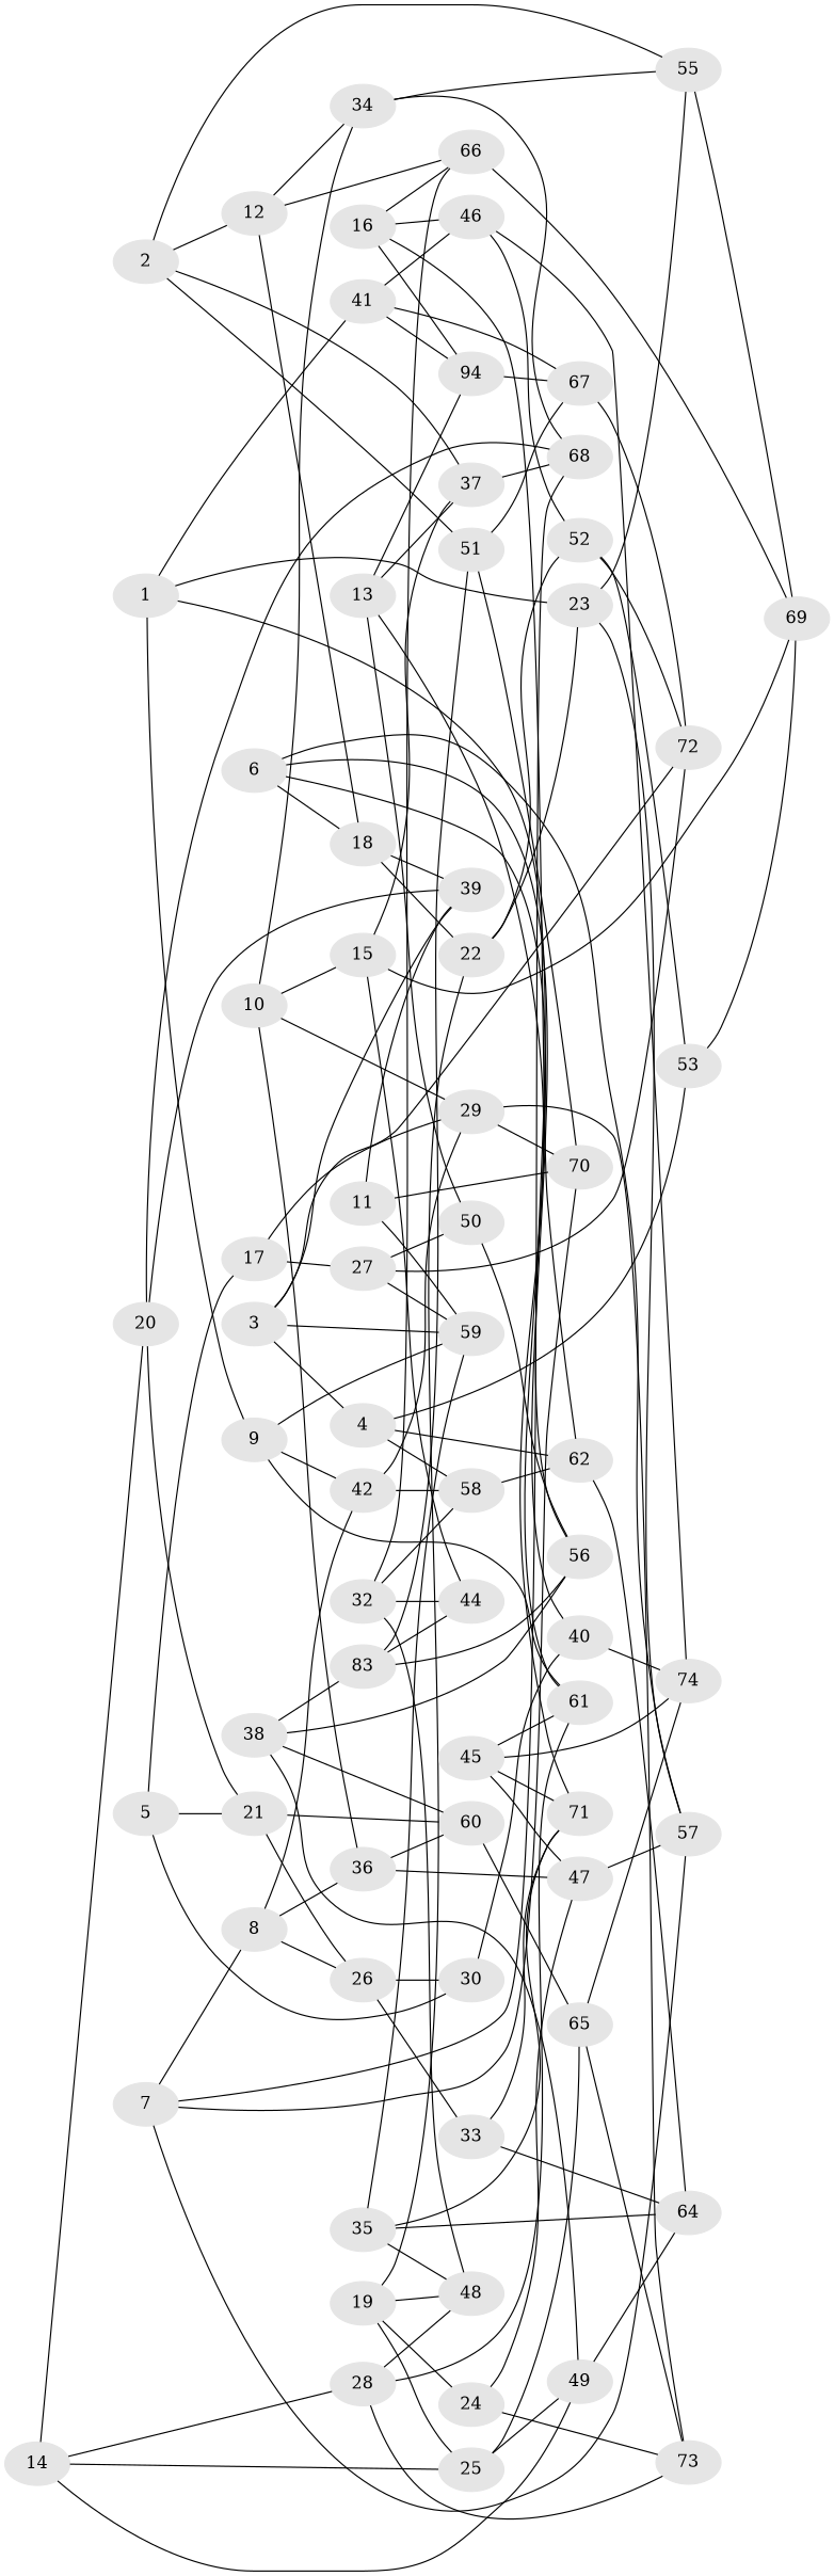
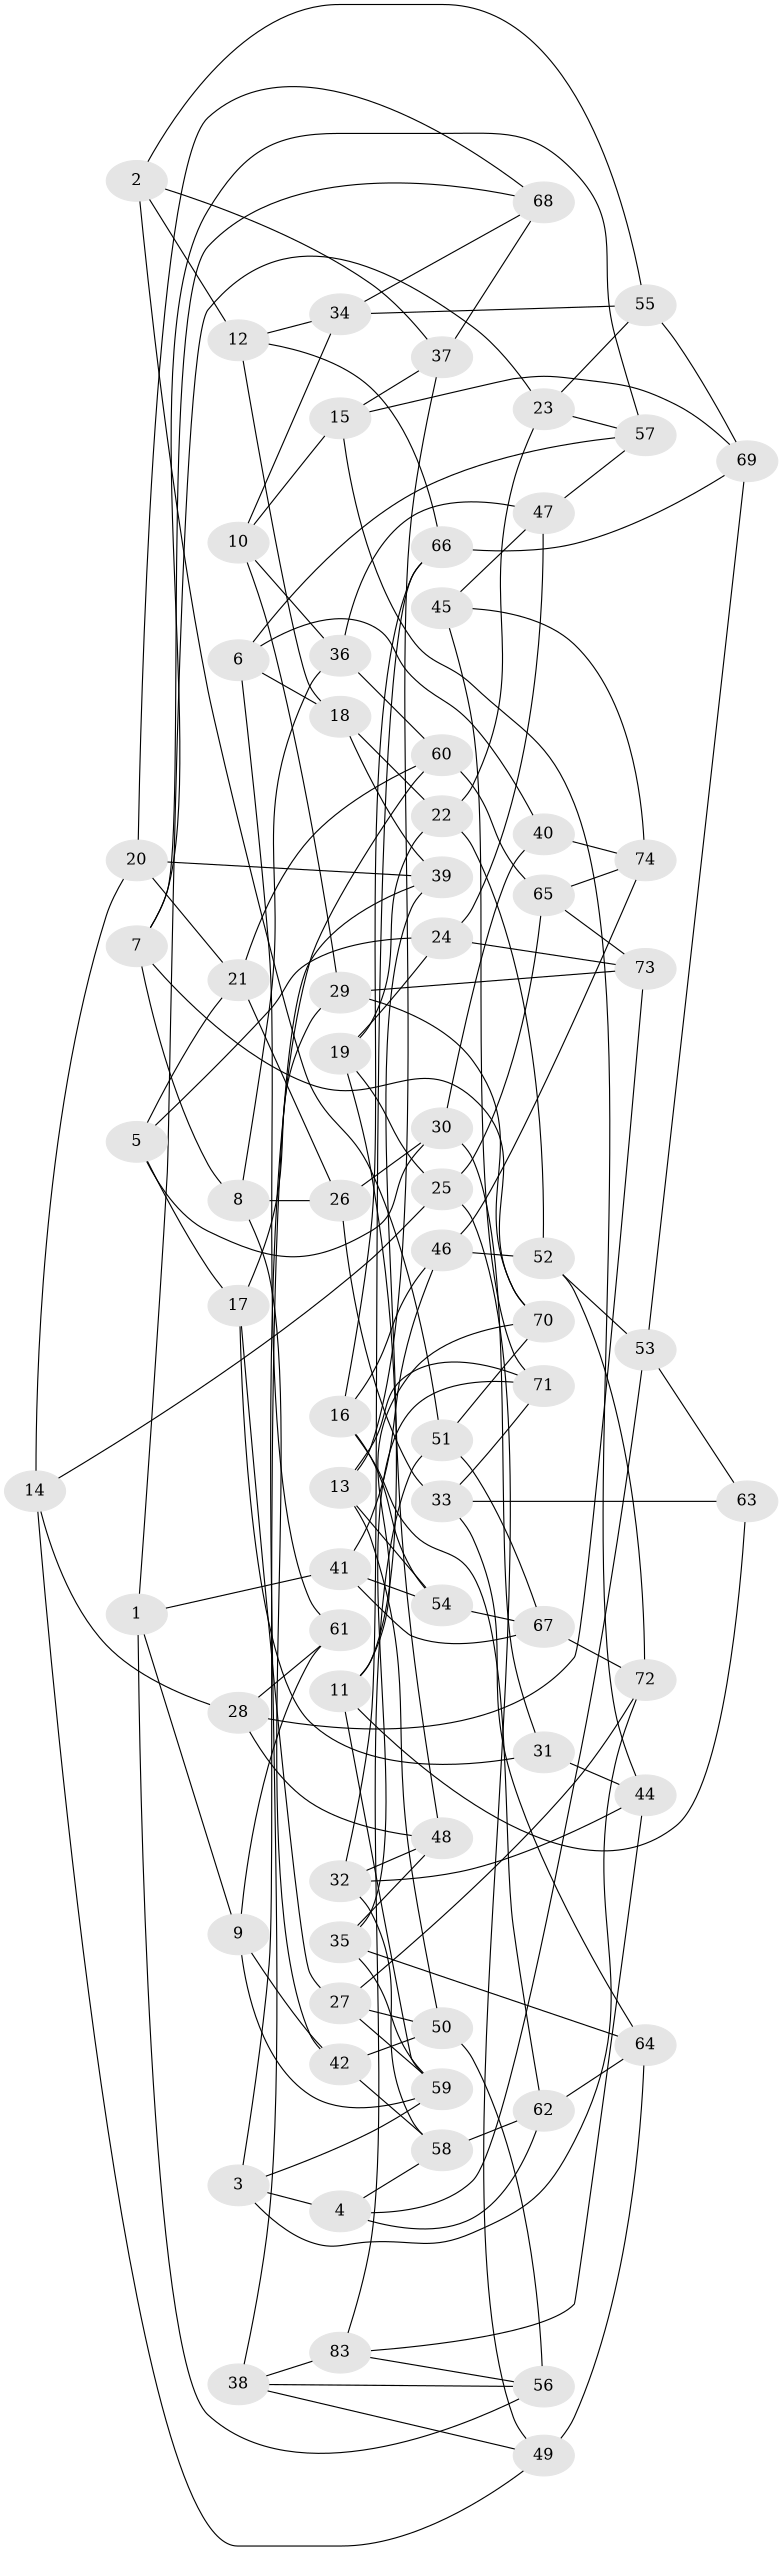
  graph {
    rankdir=LR
    node [color=gray90 style=filled]
    1
    9
    23
    41
    56
    61
    42
    59
    55
    57
-   54 [label=94]
+   54
    46
    67
    2
    12
    37
    51
    18
    34
    66
    68
    70
    69
    3
    4
    39
    72
    53
    58
    62
+   63
    64
    5
    17
    21
    24
    30
    29
    27
+   31
    26
    60
    47
    73
    40
    6
    22
    74
    7
    8
    36
    33
    50
    10
    15
    44
    11
    13
    71
    14
    20
    25
    28
    49
    65
    48
    16
    52
    19
    32
    35
    38
    n73 [label=83]
    45
    1 -- 9
    1 -- 23
    1 -- 41
    1 -- 56
    9 -- 61
    9 -- 42
    9 -- 59
    23 -- 55
    23 -- 57
    41 -- 54
    41 -- 46
    41 -- 67
    42 -- 58
-   42 -- 29
+   42 -- 50
    55 -- 69
    54 -- 67
    46 -- 74
    46 -- 52
    67 -- 72
    2 -- 55
    2 -- 12
    2 -- 37
    2 -- 51
    12 -- 18
    12 -- 34
    12 -- 66
    37 -- 68
    51 -- 67
    51 -- 70
    18 -- 39
    18 -- 22
    34 -- 55
    34 -- 68
    66 -- 69
    3 -- 59
    3 -- 4
    3 -- 39
    3 -- 72
    4 -- 53
    4 -- 58
    4 -- 62
    53 -- 69
+   53 -- 63
    58 -- 62
    62 -- 64
    5 -- 17
    5 -- 21
+   5 -- 24
    5 -- 30
    17 -- 29
    17 -- 27
+   17 -- 31
    21 -- 26
    21 -- 60
    24 -- 47
    24 -- 73
+   30 -- 31
    30 -- 40
    29 -- 70
    29 -- 73
    27 -- 59
    27 -- 72
    27 -- 50
+   31 -- 44
    26 -- 30
    26 -- 33
    60 -- 65
    47 -- 57
    40 -- 74
    6 -- 61
    6 -- 57
    6 -- 18
    6 -- 40
    22 -- 23
    22 -- 52
    7 -- 57
    7 -- 68
    7 -- 70
    7 -- 8
    8 -- 42
    8 -- 26
    8 -- 36
    36 -- 60
    36 -- 47
+   33 -- 63
    33 -- 64
    33 -- 71
    50 -- 56
    10 -- 34
    10 -- 29
    10 -- 36
    10 -- 15
    15 -- 37
    15 -- 69
    15 -- 44
    11 -- 59
    11 -- 70
    11 -- 39
+   11 -- 63
    13 -- 54
    13 -- 37
    13 -- 50
    13 -- 71
    14 -- 20
    14 -- 25
    14 -- 28
    14 -- 49
    20 -- 68
    20 -- 39
    20 -- 21
    25 -- 49
    25 -- 65
    28 -- 61
    28 -- 73
    28 -- 48
    49 -- 64
    65 -- 73
    65 -- 74
    16 -- 54
    16 -- 46
    16 -- 66
    16 -- 62
    52 -- 72
    52 -- 53
    19 -- 24
    19 -- 22
    19 -- 25
    19 -- 48
    32 -- 66
    32 -- 58
    32 -- 44
    32 -- 48
    35 -- 59
    35 -- 64
    35 -- 71
    35 -- 48
    38 -- 56
    38 -- 60
    38 -- 49
    38 -- n73
    n73 -- 56
    n73 -- 51
    n73 -- 44
-   45 -- 61
    45 -- 47
    45 -- 74
    45 -- 71
  }
